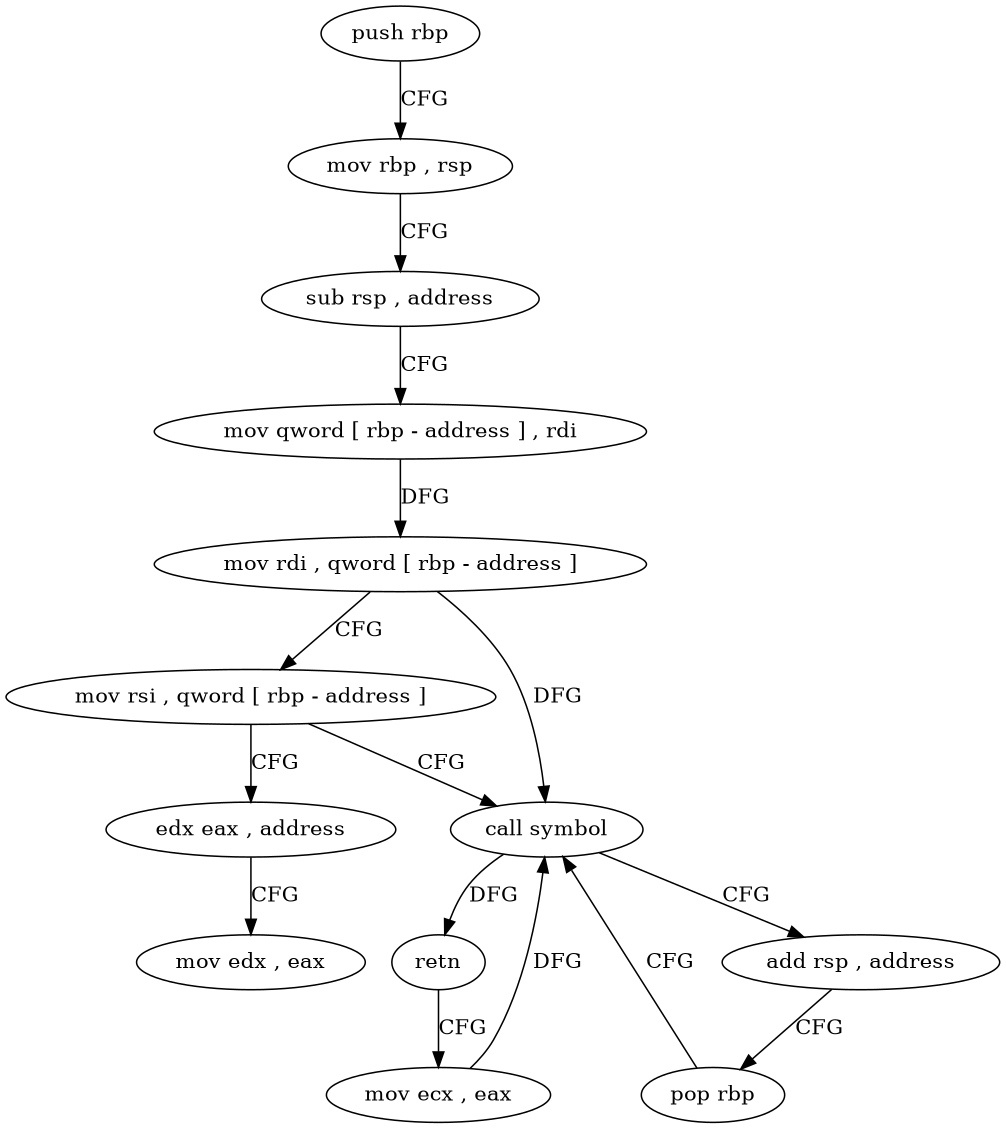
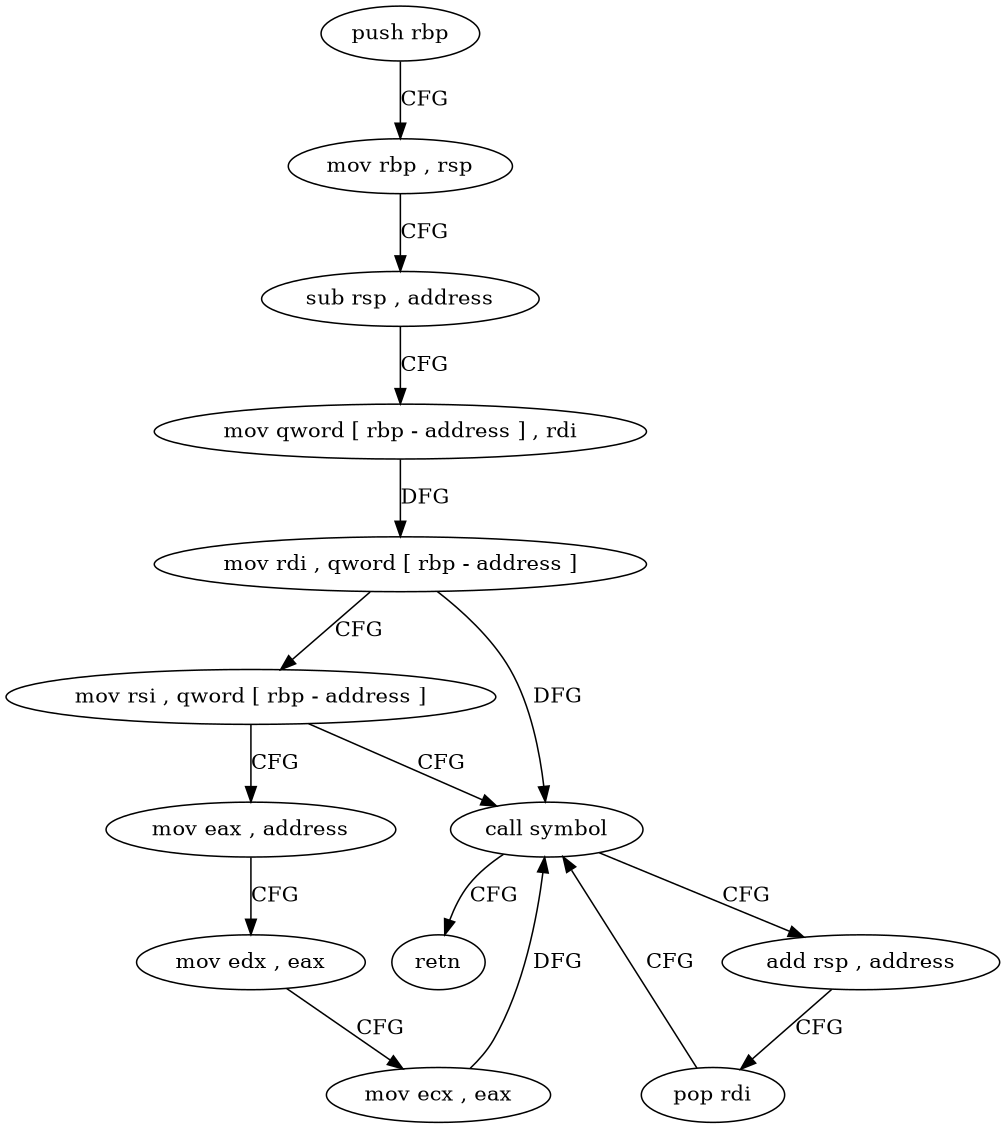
  digraph {
    n1 [label="push rbp"]
    n2 [label="mov rbp , rsp"]
    n3 [label="sub rsp , address"]
    n4 [label="mov qword [ rbp - address ] , rdi"]
    n5 [label="mov rdi , qword [ rbp - address ]"]
    n6 [label="mov rsi , qword [ rbp - address ]"]
    n7 [label="call symbol"]
-   n8 [label="edx eax , address"]
+   n8 [label="mov eax , address"]
    n9 [label="add rsp , address"]
    n10 [label=retn]
    n11 [label="mov edx , eax"]
    n12 [label="mov ecx , eax"]
-   n13 [label="pop rbp"]
+   n13 [label="pop rdi"]
    n1 -> n2 [label=CFG]
    n2 -> n3 [label=CFG]
    n3 -> n4 [label=CFG]
    n4 -> n5 [label=DFG]
    n5 -> n6 [label=CFG]
    n5 -> n7 [label=DFG]
    n6 -> n7 [label=CFG]
    n6 -> n8 [label=CFG]
    n7 -> n9 [label=CFG]
-   n7 -> n10 [label=DFG]
+   n7 -> n10 [label=CFG]
    n8 -> n11 [label=CFG]
    n9 -> n13 [label=CFG]
-   n10 -> n12 [label=CFG]
+   n11 -> n12 [label=CFG]
    n12 -> n7 [label=DFG]
    n13 -> n7 [label=CFG]
  }
